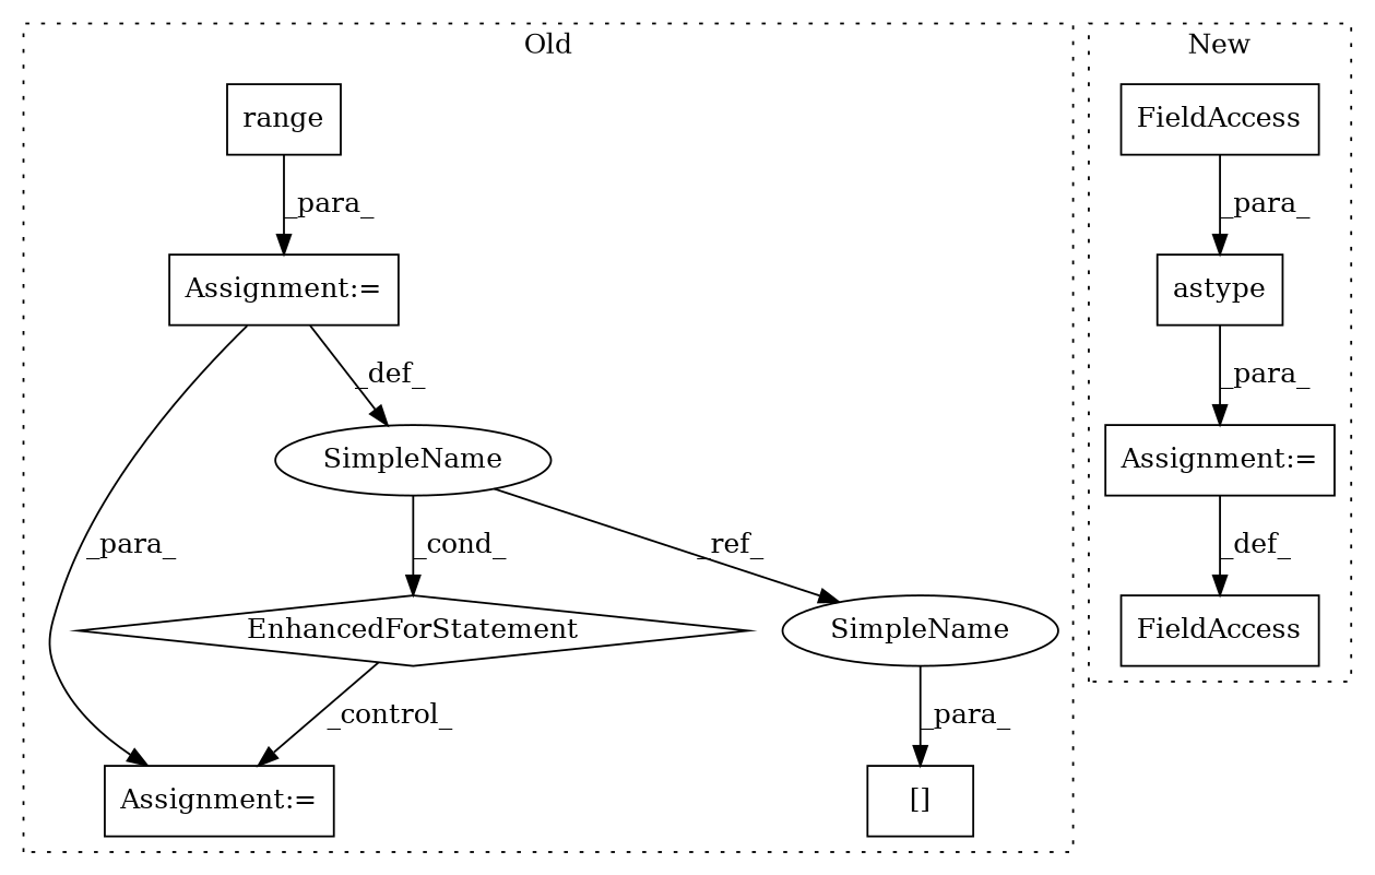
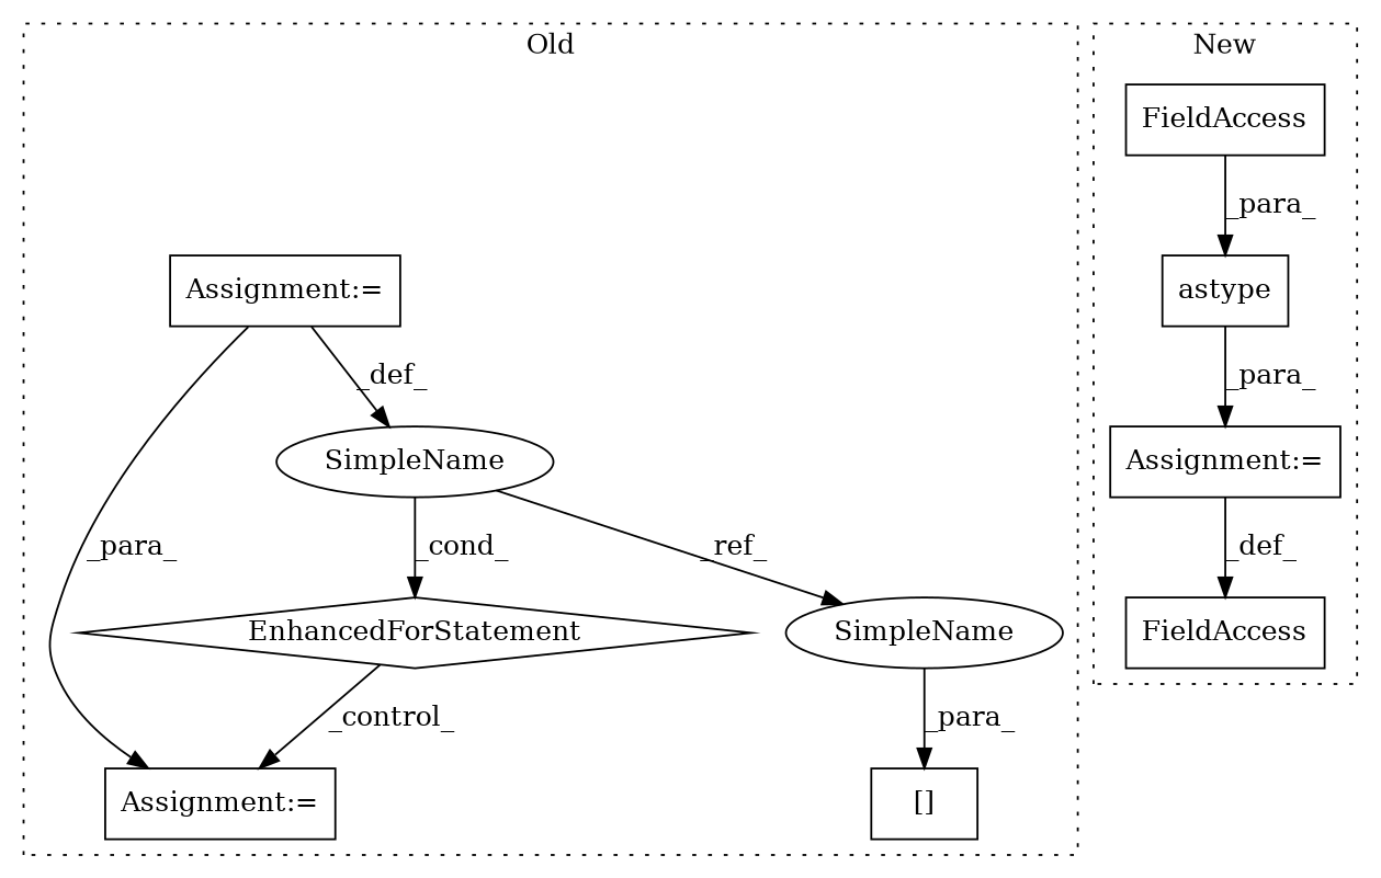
  digraph {
    node [a=7 l=1 s="6394,6482" shape=box]
-   n1 [a=32 l="6,1" label=range s="6455,6481"]
    n2 [l="53,2" label="Assignment:="]
    n3 [a=70 l="53,2" label=EnhancedForStatement shape=diamond]
    n4 [label="Assignment:=" s=6646]
    n5 [a=42 label=SimpleName s=6451 shape=ellipse]
    n6 [a=2 l="9,1" label="[]" s="6704,6714"]
    n7 [a=42 label=SimpleName s=6713 shape=ellipse]
    n8 [a=32 l="7,1" label=astype s="7043,7063"]
    n9 [l=2 label="Assignment:=" s=7087]
    n10 [a=22 l=15 label=FieldAccess s=7105]
    n11 [a=22 l=13 label=FieldAccess s=7050]
    subgraph cluster_1 {
      label=Old
      style=dotted
-     n1
      n2
      n3
      n4
      n5
      n6
      n7
    }
    subgraph cluster_2 {
      label=New
      style=dotted
      n8
      n9
      n10
      n11
    }
-   n1 -> n2 [label=_para_]
    n2 -> n4 [label=_para_]
    n2 -> n5 [label=_def_]
    n3 -> n4 [label=_control_]
    n5 -> n3 [label=_cond_]
    n5 -> n7 [label=_ref_]
    n7 -> n6 [label=_para_]
    n8 -> n9 [label=_para_]
    n9 -> n10 [label=_def_]
    n11 -> n8 [label=_para_]
  }
